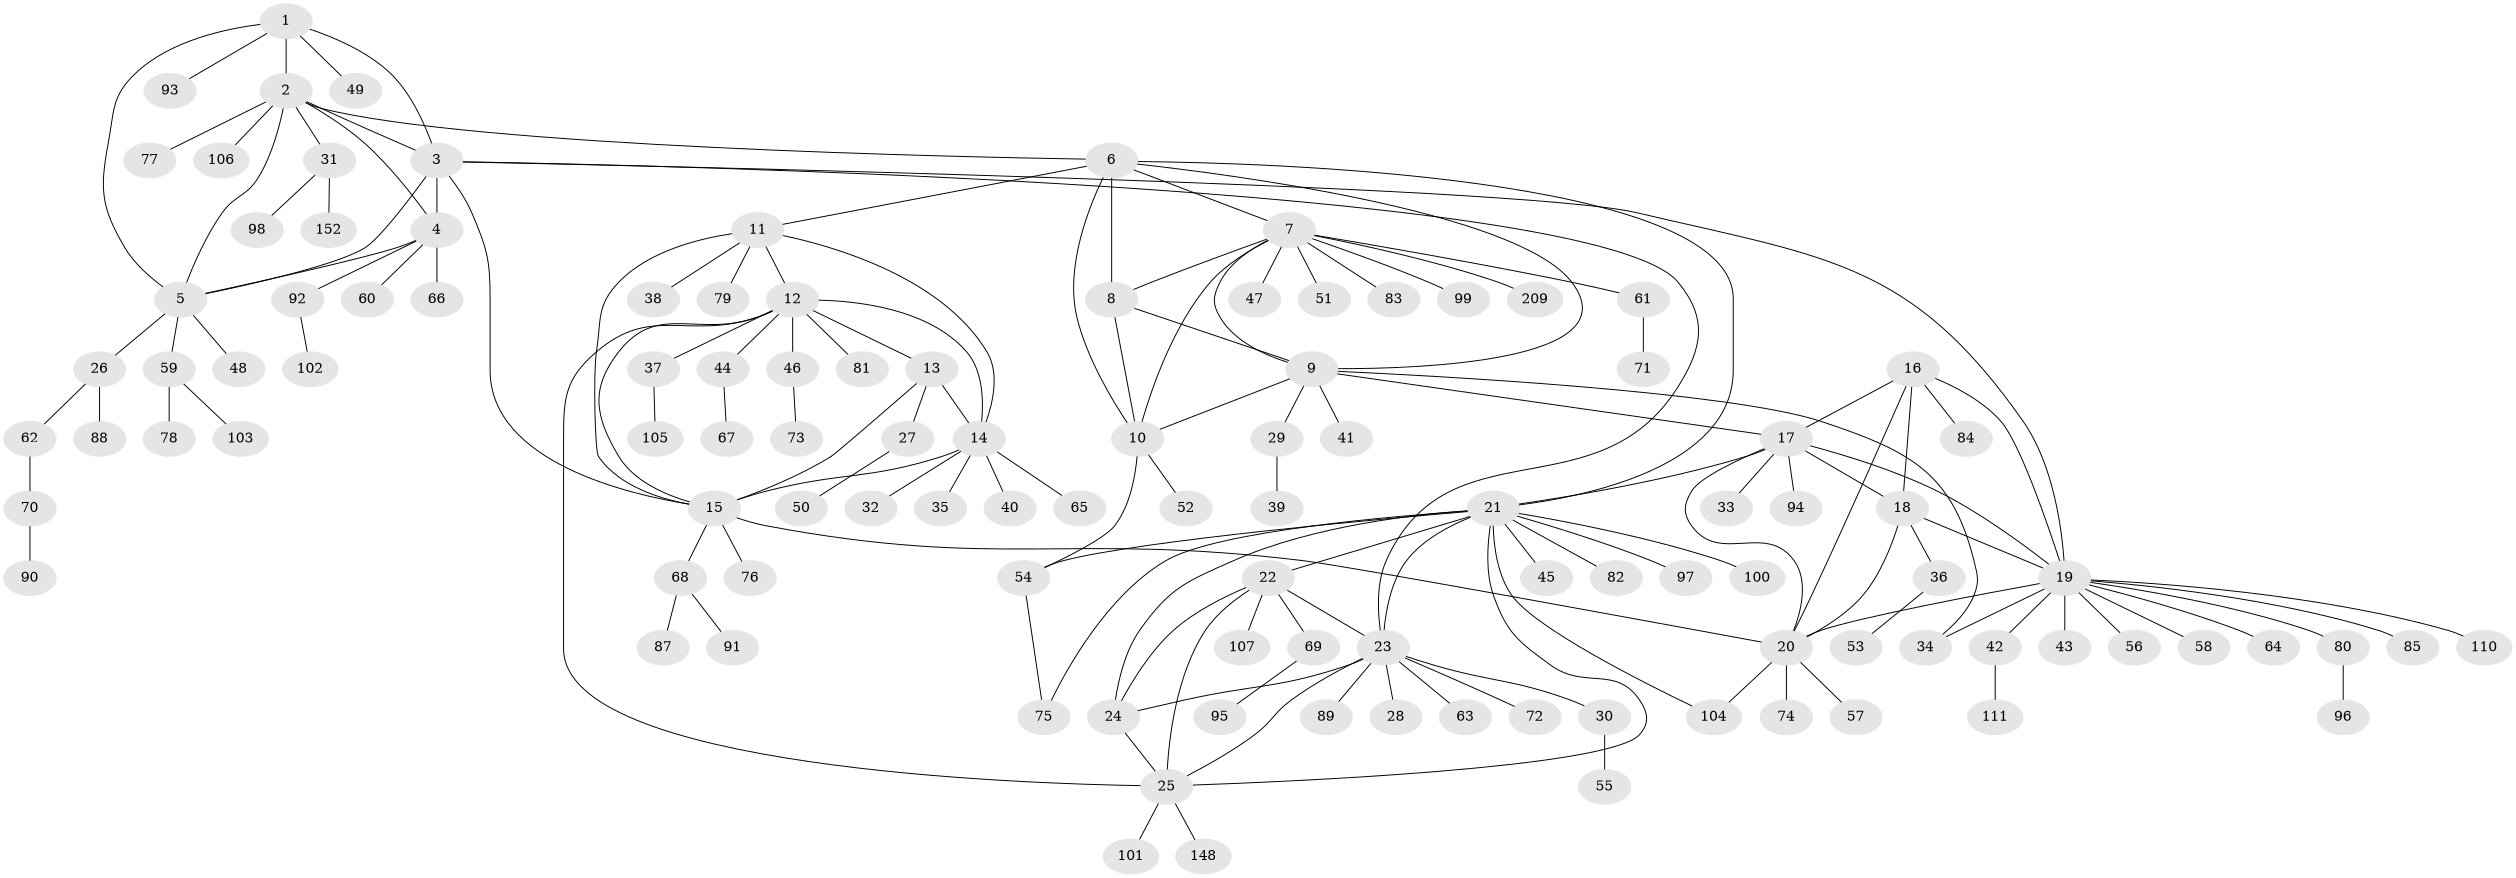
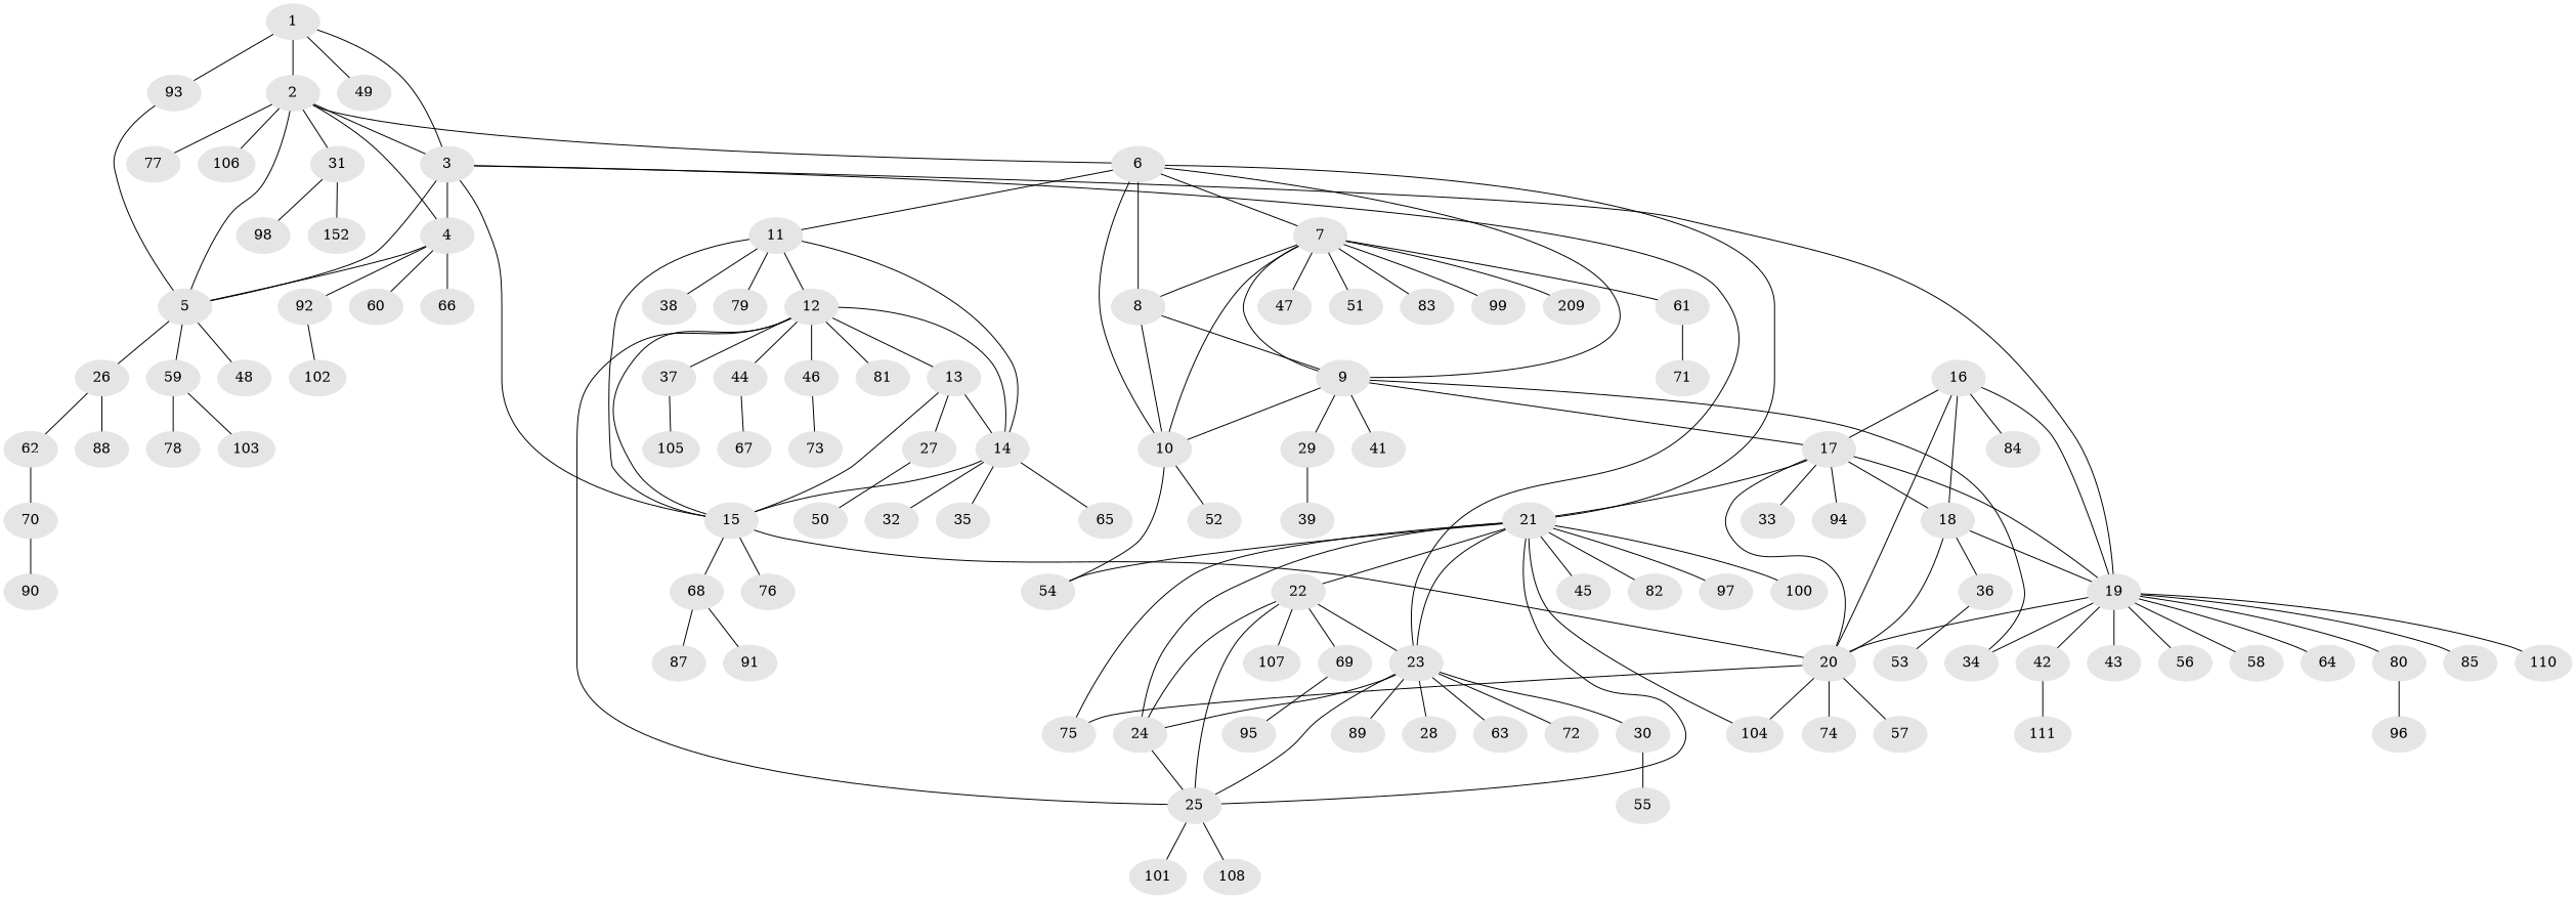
  graph {
    node [color=gray90 style=filled]
    1
    2
    3
    5
    49
    93
    4
    6
    31
    77
    106
    15
    19
    23
    60
    66
    92
    26
    48
    59
    7
    8
    9
    10
    11
    21
    98
    n28 [label=152]
    20
    68
    76
    34
    42
    43
    56
    58
    64
    80
    85
    110
    25
    24
    28
    30
    63
    72
    89
    102
    62
    88
    78
    103
    47
    51
    61
    83
    99
    n58 [label=209]
    17
    29
    41
    52
    54
    12
    14
    38
    79
    75
    104
    22
    45
    82
    97
    100
    71
    18
    33
    94
    39
    13
    37
    44
    46
    81
    27
    32
    35
-   40
    65
    101
-   108 [label=148]
+   108
    105
    67
    73
    50
    57
    74
    87
    91
    16
    84
    36
    53
    111
    96
    69
    107
    95
    55
    70
    90
    1 -- 2
    1 -- 3
-   1 -- 5
+   93 -- 5
    1 -- 49
    1 -- 93
    2 -- 3
    2 -- 5
    2 -- 4
    2 -- 6
    2 -- 31
    2 -- 77
    2 -- 106
    3 -- 5
    3 -- 4
    3 -- 15
    3 -- 19
    3 -- 23
    5 -- 26
    5 -- 48
    5 -- 59
    4 -- 5
    4 -- 60
    4 -- 66
    4 -- 92
    6 -- 7
    6 -- 8
    6 -- 9
    6 -- 10
    6 -- 11
    6 -- 21
    31 -- 98
    31 -- n28
    15 -- 20
    15 -- 68
    15 -- 76
    19 -- 20
    19 -- 34
    19 -- 42
    19 -- 43
    19 -- 56
    19 -- 58
    19 -- 64
    19 -- 80
    19 -- 85
    19 -- 110
    23 -- 25
    23 -- 24
    23 -- 28
    23 -- 30
    23 -- 63
    23 -- 72
    23 -- 89
    92 -- 102
    26 -- 62
    26 -- 88
    59 -- 78
    59 -- 103
    7 -- 8
    7 -- 9
    7 -- 10
    7 -- 47
    7 -- 51
    7 -- 61
    7 -- 83
    7 -- 99
    7 -- n58
    8 -- 9
    8 -- 10
    9 -- 10
    9 -- 34
    9 -- 17
    9 -- 29
    9 -- 41
    10 -- 52
    10 -- 54
    11 -- 15
    11 -- 12
    11 -- 14
    11 -- 38
    11 -- 79
    21 -- 23
    21 -- 25
    21 -- 24
    21 -- 54
    21 -- 75
    21 -- 104
    21 -- 22
    21 -- 45
    21 -- 82
    21 -- 97
    21 -- 100
-   54 -- 75
+   20 -- 75
    20 -- 104
    20 -- 57
    20 -- 74
    68 -- 87
    68 -- 91
    42 -- 111
    80 -- 96
    25 -- 101
    25 -- 108
    24 -- 25
    30 -- 55
    62 -- 70
    61 -- 71
    17 -- 19
    17 -- 21
    17 -- 20
    17 -- 18
    17 -- 33
    17 -- 94
    29 -- 39
    12 -- 15
    12 -- 25
    12 -- 14
    12 -- 13
    12 -- 37
    12 -- 44
    12 -- 46
    12 -- 81
    14 -- 15
    14 -- 32
    14 -- 35
-   14 -- 40
    14 -- 65
    22 -- 23
    22 -- 25
    22 -- 24
    22 -- 69
    22 -- 107
    18 -- 19
    18 -- 20
    18 -- 36
    13 -- 15
    13 -- 14
    13 -- 27
    37 -- 105
    44 -- 67
    46 -- 73
    27 -- 50
    16 -- 19
    16 -- 20
    16 -- 17
    16 -- 18
    16 -- 84
    36 -- 53
    69 -- 95
    70 -- 90
  }
